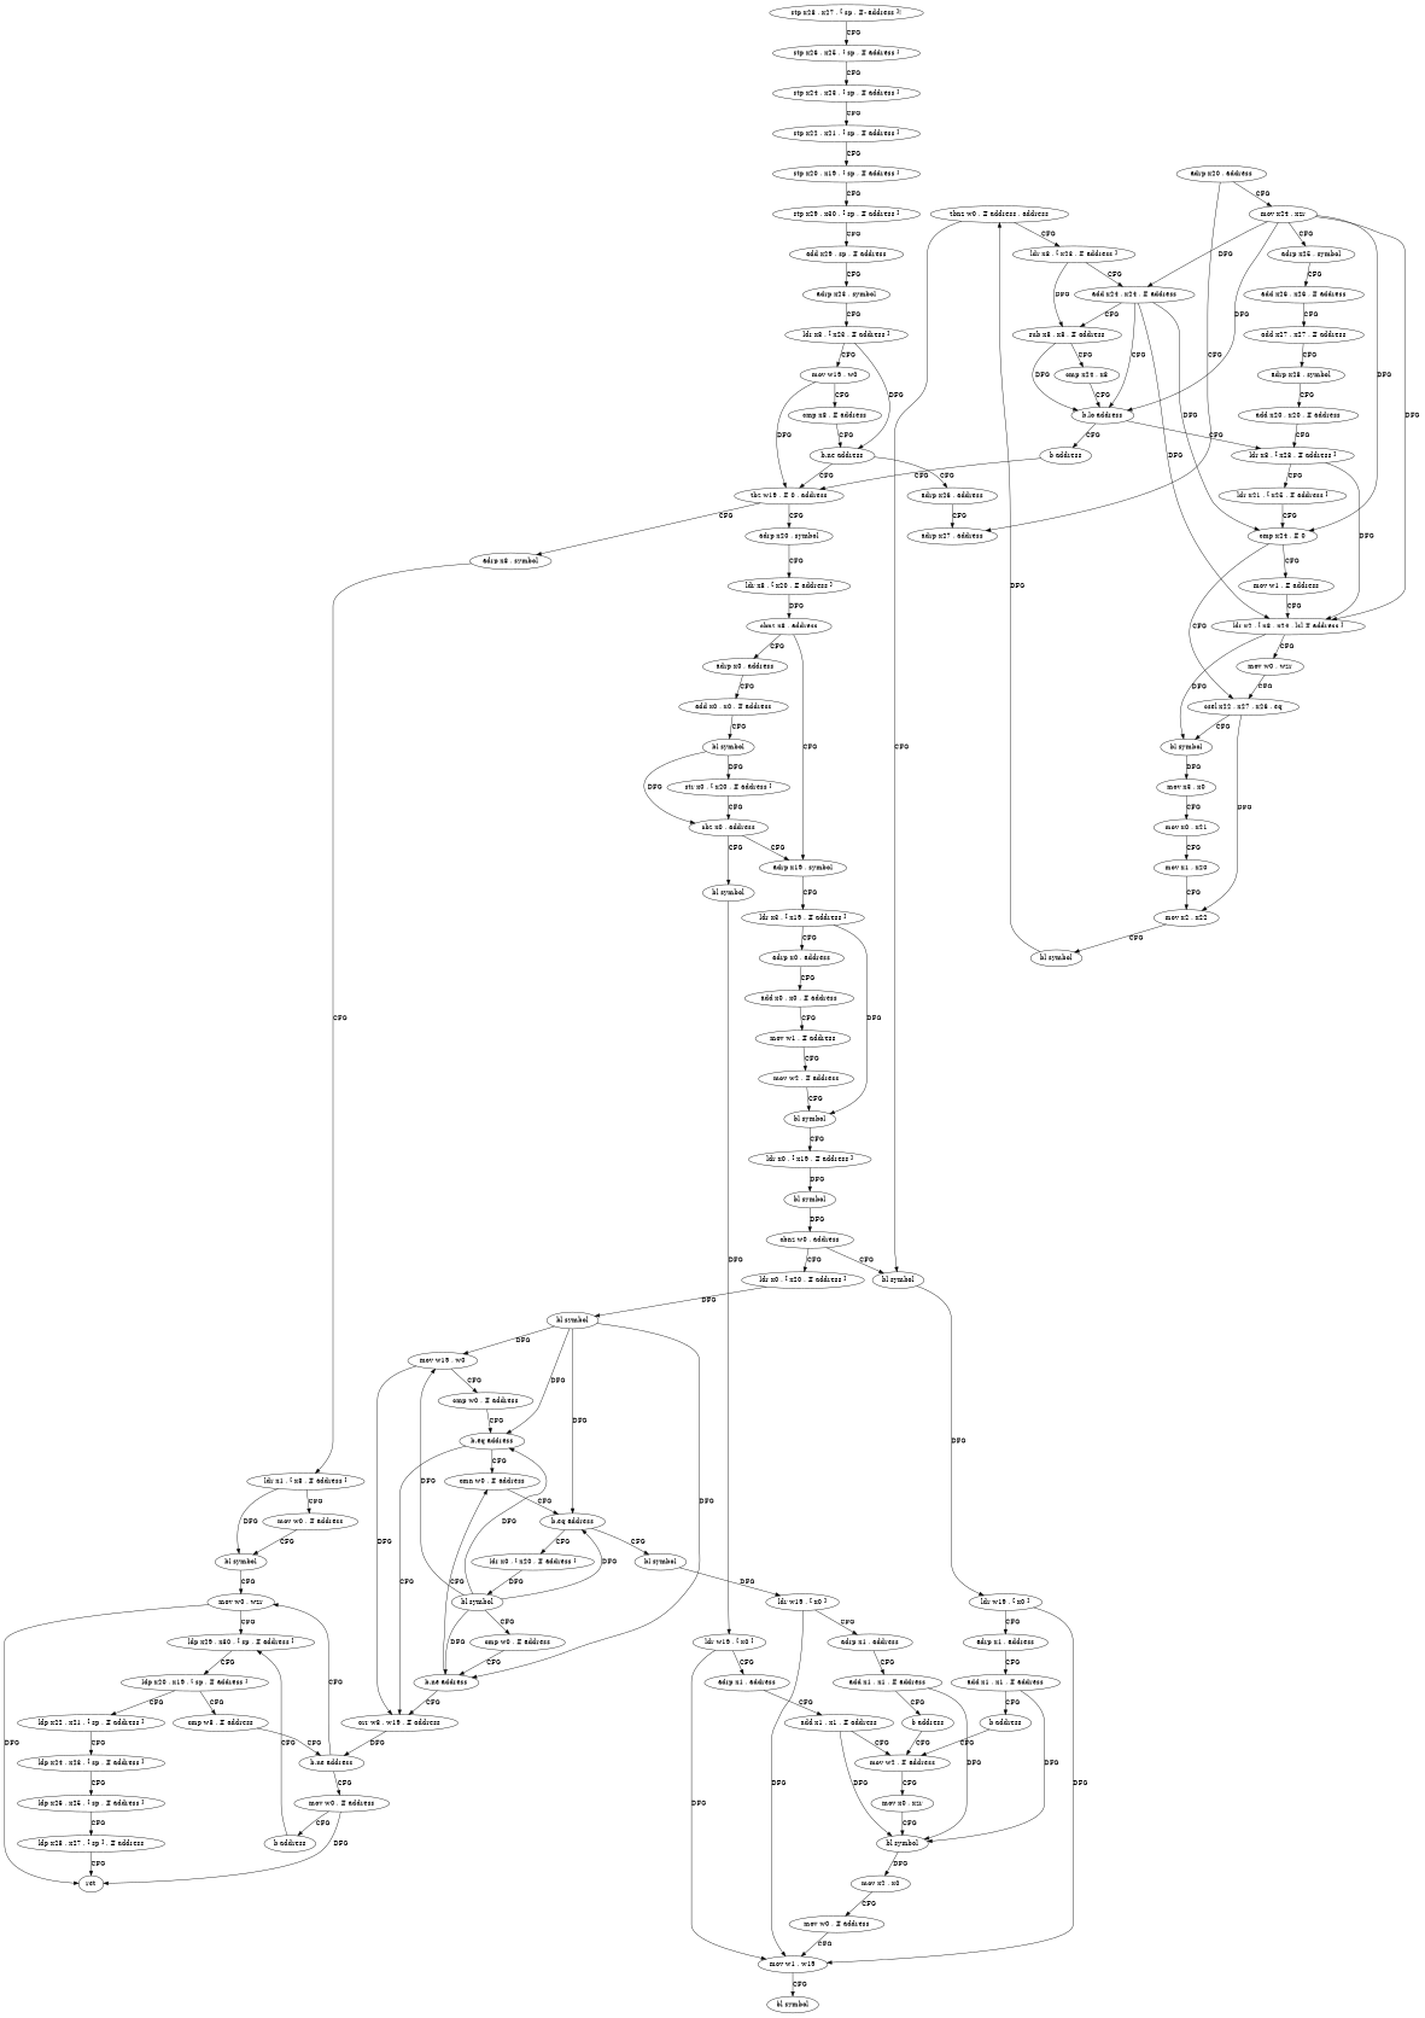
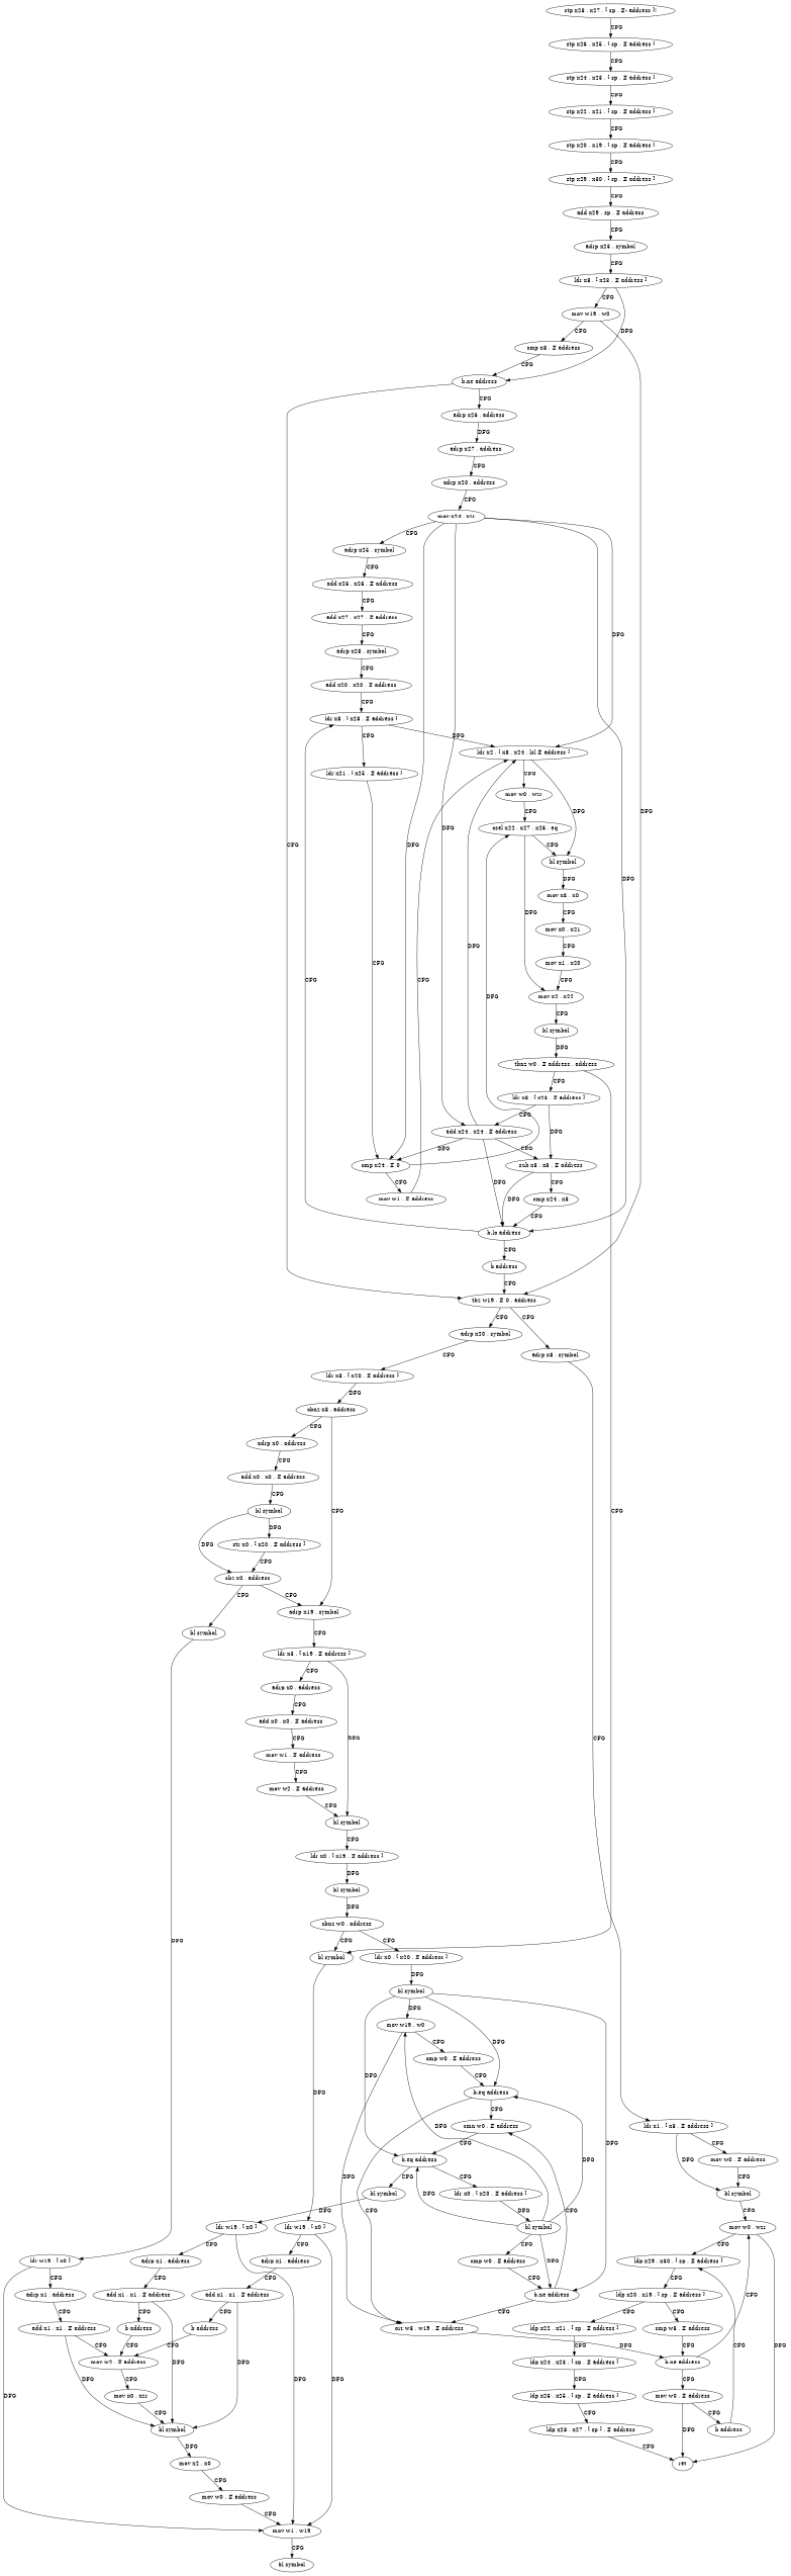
  digraph {
    n1 [label="stp x28 , x27 , [ sp , #- address ]!"]
    n2 [label="stp x26 , x25 , [ sp , # address ]"]
    n3 [label="stp x24 , x23 , [ sp , # address ]"]
    n4 [label="stp x22 , x21 , [ sp , # address ]"]
    n5 [label="stp x20 , x19 , [ sp , # address ]"]
    n6 [label="stp x29 , x30 , [ sp , # address ]"]
    n7 [label="add x29 , sp , # address"]
    n8 [label="adrp x23 , symbol"]
    n9 [label="ldr x8 , [ x23 , # address ]"]
    n10 [label="mov w19 , w0"]
    n11 [label="b.ne address"]
    n12 [label="cmp x8 , # address"]
    n13 [label="tbz w19 , # 0 , address"]
    n14 [label="adrp x26 , address"]
    n15 [label="adrp x8 , symbol"]
    n16 [label="adrp x20 , symbol"]
    n17 [label="adrp x27 , address"]
    n18 [label="adrp x20 , address"]
    n19 [label="ldr x1 , [ x8 , # address ]"]
    n20 [label="ldr x8 , [ x20 , # address ]"]
    n21 [label="mov x24 , xzr"]
    n22 [label="adrp x25 , symbol"]
    n23 [label="add x24 , x24 , # address"]
    n24 [label="b.lo address"]
    n25 [label="cmp x24 , # 0"]
    n26 [label="ldr x2 , [ x8 , x24 , lsl # address ]"]
    n27 [label="add x26 , x26 , # address"]
    n28 [label="sub x8 , x8 , # address"]
    n29 [label="ldr x8 , [ x28 , # address ]"]
    n30 [label="b address"]
    n31 [label="mov w1 , # address"]
    n32 [label="csel x22 , x27 , x26 , eq"]
    n33 [label="mov w0 , wzr"]
    n34 [label="bl symbol"]
    n35 [label="add x27 , x27 , # address"]
    n36 [label="adrp x28 , symbol"]
    n37 [label="add x20 , x20 , # address"]
    n38 [label="ldr x21 , [ x25 , # address ]"]
    n39 [label="mov w0 , # address"]
    n40 [label="bl symbol"]
    n41 [label="cbnz x8 , address"]
    n42 [label="bl symbol"]
    n43 [label="ldr w19 , [ x0 ]"]
    n44 [label="adrp x1 , address"]
    n45 [label="mov w1 , w19"]
    n46 [label="add x1 , x1 , # address"]
    n47 [label="bl symbol"]
    n48 [label="b address"]
    n49 [label="bl symbol"]
    n50 [label="mov w2 , # address"]
    n51 [label="mov x2 , x0"]
    n52 [label="mov x0 , xzr"]
    n53 [label="ldr x8 , [ x23 , # address ]"]
    n54 [label="cmp x24 , x8"]
    n55 [label="mov w0 , wzr"]
    n56 [label="ldp x29 , x30 , [ sp , # address ]"]
    n57 [label=ret]
    n58 [label="ldp x20 , x19 , [ sp , # address ]"]
    n59 [label="adrp x19 , symbol"]
    n60 [label="adrp x0 , address"]
    n61 [label="ldr x3 , [ x19 , # address ]"]
    n62 [label="add x0 , x0 , # address"]
    n63 [label="adrp x0 , address"]
    n64 [label="bl symbol"]
    n65 [label="bl symbol"]
    n66 [label="mov w0 , # address"]
    n67 [label="mov x2 , x22"]
    n68 [label="mov x3 , x0"]
    n69 [label="bl symbol"]
    n70 [label="mov x0 , x21"]
    n71 [label="mov x1 , x20"]
    n72 [label="tbnz w0 , # address , address"]
    n73 [label="add x0 , x0 , # address"]
    n74 [label="ldr x0 , [ x19 , # address ]"]
    n75 [label="mov w1 , # address"]
    n76 [label="mov w2 , # address"]
    n77 [label="bl symbol"]
    n78 [label="cbnz w0 , address"]
    n79 [label="ldr x0 , [ x20 , # address ]"]
    n80 [label="bl symbol"]
    n81 [label="mov w19 , w0"]
    n82 [label="b.eq address"]
    n83 [label="b.eq address"]
    n84 [label="b.ne address"]
    n85 [label="str x0 , [ x20 , # address ]"]
    n86 [label="cbz x0 , address"]
    n87 [label="bl symbol"]
    n88 [label="ldr w19 , [ x0 ]"]
    n89 [label="adrp x1 , address"]
    n90 [label="cmp w0 , # address"]
    n91 [label="orr w8 , w19 , # address"]
    n92 [label="cmn w0 , # address"]
    n93 [label="bl symbol"]
    n94 [label="ldr x0 , [ x20 , # address ]"]
    n95 [label="b.ne address"]
    n96 [label="cmp w8 , # address"]
    n97 [label="mov w0 , # address"]
    n98 [label="add x1 , x1 , # address"]
    n99 [label="b address"]
    n100 [label="ldr w19 , [ x0 ]"]
    n101 [label="bl symbol"]
    n102 [label="adrp x1 , address"]
    n103 [label="cmp w0 , # address"]
    n104 [label="ldp x22 , x21 , [ sp , # address ]"]
    n105 [label="add x1 , x1 , # address"]
    n106 [label="b address"]
    n107 [label="ldp x24 , x23 , [ sp , # address ]"]
    n108 [label="ldp x26 , x25 , [ sp , # address ]"]
    n109 [label="ldp x28 , x27 , [ sp ] , # address"]
    n1 -> n2 [label=CFG]
    n2 -> n3 [label=CFG]
    n3 -> n4 [label=CFG]
    n4 -> n5 [label=CFG]
    n5 -> n6 [label=CFG]
    n6 -> n7 [label=CFG]
    n7 -> n8 [label=CFG]
    n8 -> n9 [label=CFG]
    n9 -> n10 [label=CFG]
    n9 -> n11 [label=DFG]
    n10 -> n12 [label=CFG]
    n10 -> n13 [label=DFG]
    n11 -> n13 [label=CFG]
    n11 -> n14 [label=CFG]
    n12 -> n11 [label=CFG]
    n13 -> n15 [label=CFG]
    n13 -> n16 [label=CFG]
-   n14 -> n17 [label=CFG]
+   n14 -> n17 [label=DFG]
    n15 -> n19 [label=CFG]
    n16 -> n20 [label=CFG]
-   n18 -> n17 [label=CFG]
+   n17 -> n18 [label=CFG]
    n18 -> n21 [label=CFG]
    n19 -> n39 [label=CFG]
    n19 -> n40 [label=DFG]
    n20 -> n41 [label=DFG]
    n21 -> n22 [label=CFG]
    n21 -> n23 [label=DFG]
    n21 -> n24 [label=DFG]
    n21 -> n25 [label=DFG]
    n21 -> n26 [label=DFG]
    n22 -> n27 [label=CFG]
-   n23 -> n24 [label=CFG]
+   n23 -> n24 [label=DFG]
    n23 -> n25 [label=DFG]
    n23 -> n26 [label=DFG]
    n23 -> n28 [label=CFG]
    n24 -> n29 [label=CFG]
    n24 -> n30 [label=CFG]
    n25 -> n31 [label=CFG]
-   n25 -> n32 [label=CFG]
+   n25 -> n32 [label=DFG]
    n26 -> n33 [label=CFG]
    n26 -> n34 [label=DFG]
    n27 -> n35 [label=CFG]
    n28 -> n24 [label=DFG]
    n28 -> n54 [label=CFG]
    n29 -> n26 [label=DFG]
    n29 -> n38 [label=CFG]
    n30 -> n13 [label=CFG]
    n31 -> n26 [label=CFG]
    n32 -> n34 [label=CFG]
    n32 -> n67 [label=DFG]
    n33 -> n32 [label=CFG]
    n34 -> n68 [label=DFG]
    n35 -> n36 [label=CFG]
    n36 -> n37 [label=CFG]
    n37 -> n29 [label=CFG]
    n38 -> n25 [label=CFG]
    n39 -> n40 [label=CFG]
    n40 -> n55 [label=CFG]
    n41 -> n59 [label=CFG]
    n41 -> n60 [label=CFG]
    n42 -> n43 [label=DFG]
    n43 -> n44 [label=CFG]
    n43 -> n45 [label=DFG]
    n44 -> n46 [label=CFG]
    n45 -> n47 [label=CFG]
    n46 -> n48 [label=CFG]
    n46 -> n49 [label=DFG]
    n48 -> n50 [label=CFG]
    n49 -> n51 [label=DFG]
    n50 -> n52 [label=CFG]
    n51 -> n66 [label=CFG]
    n52 -> n49 [label=CFG]
    n53 -> n23 [label=CFG]
    n53 -> n28 [label=DFG]
    n54 -> n24 [label=CFG]
    n55 -> n56 [label=CFG]
    n55 -> n57 [label=DFG]
    n56 -> n58 [label=CFG]
    n58 -> n96 [label=CFG]
    n58 -> n104 [label=CFG]
    n59 -> n61 [label=CFG]
    n60 -> n62 [label=CFG]
    n61 -> n63 [label=CFG]
    n61 -> n64 [label=DFG]
    n62 -> n65 [label=CFG]
    n63 -> n73 [label=CFG]
    n64 -> n74 [label=CFG]
    n65 -> n85 [label=DFG]
    n65 -> n86 [label=DFG]
    n66 -> n45 [label=CFG]
    n67 -> n69 [label=CFG]
    n68 -> n70 [label=CFG]
    n69 -> n72 [label=DFG]
    n70 -> n71 [label=CFG]
    n71 -> n67 [label=CFG]
    n72 -> n42 [label=CFG]
    n72 -> n53 [label=CFG]
    n73 -> n75 [label=CFG]
    n74 -> n77 [label=DFG]
    n75 -> n76 [label=CFG]
    n76 -> n64 [label=CFG]
    n77 -> n78 [label=DFG]
    n78 -> n42 [label=CFG]
    n78 -> n79 [label=CFG]
    n79 -> n80 [label=DFG]
    n80 -> n81 [label=DFG]
    n80 -> n82 [label=DFG]
    n80 -> n83 [label=DFG]
    n80 -> n84 [label=DFG]
    n81 -> n90 [label=CFG]
    n81 -> n91 [label=DFG]
    n82 -> n91 [label=CFG]
    n82 -> n92 [label=CFG]
    n83 -> n93 [label=CFG]
    n83 -> n94 [label=CFG]
    n84 -> n91 [label=CFG]
    n84 -> n92 [label=CFG]
    n85 -> n86 [label=CFG]
    n86 -> n59 [label=CFG]
    n86 -> n87 [label=CFG]
    n87 -> n88 [label=DFG]
    n88 -> n45 [label=DFG]
    n88 -> n89 [label=CFG]
    n89 -> n98 [label=CFG]
    n90 -> n82 [label=CFG]
    n91 -> n95 [label=DFG]
    n92 -> n83 [label=CFG]
    n93 -> n100 [label=DFG]
    n94 -> n101 [label=DFG]
    n95 -> n55 [label=CFG]
    n95 -> n97 [label=CFG]
    n96 -> n95 [label=CFG]
    n97 -> n57 [label=DFG]
    n97 -> n99 [label=CFG]
    n98 -> n49 [label=DFG]
    n98 -> n50 [label=CFG]
    n99 -> n56 [label=CFG]
    n100 -> n45 [label=DFG]
    n100 -> n102 [label=CFG]
    n101 -> n81 [label=DFG]
    n101 -> n82 [label=DFG]
    n101 -> n83 [label=DFG]
    n101 -> n84 [label=DFG]
    n101 -> n103 [label=CFG]
    n102 -> n105 [label=CFG]
    n103 -> n84 [label=CFG]
    n104 -> n107 [label=CFG]
    n105 -> n49 [label=DFG]
    n105 -> n106 [label=CFG]
    n106 -> n50 [label=CFG]
    n107 -> n108 [label=CFG]
    n108 -> n109 [label=CFG]
    n109 -> n57 [label=CFG]
  }
